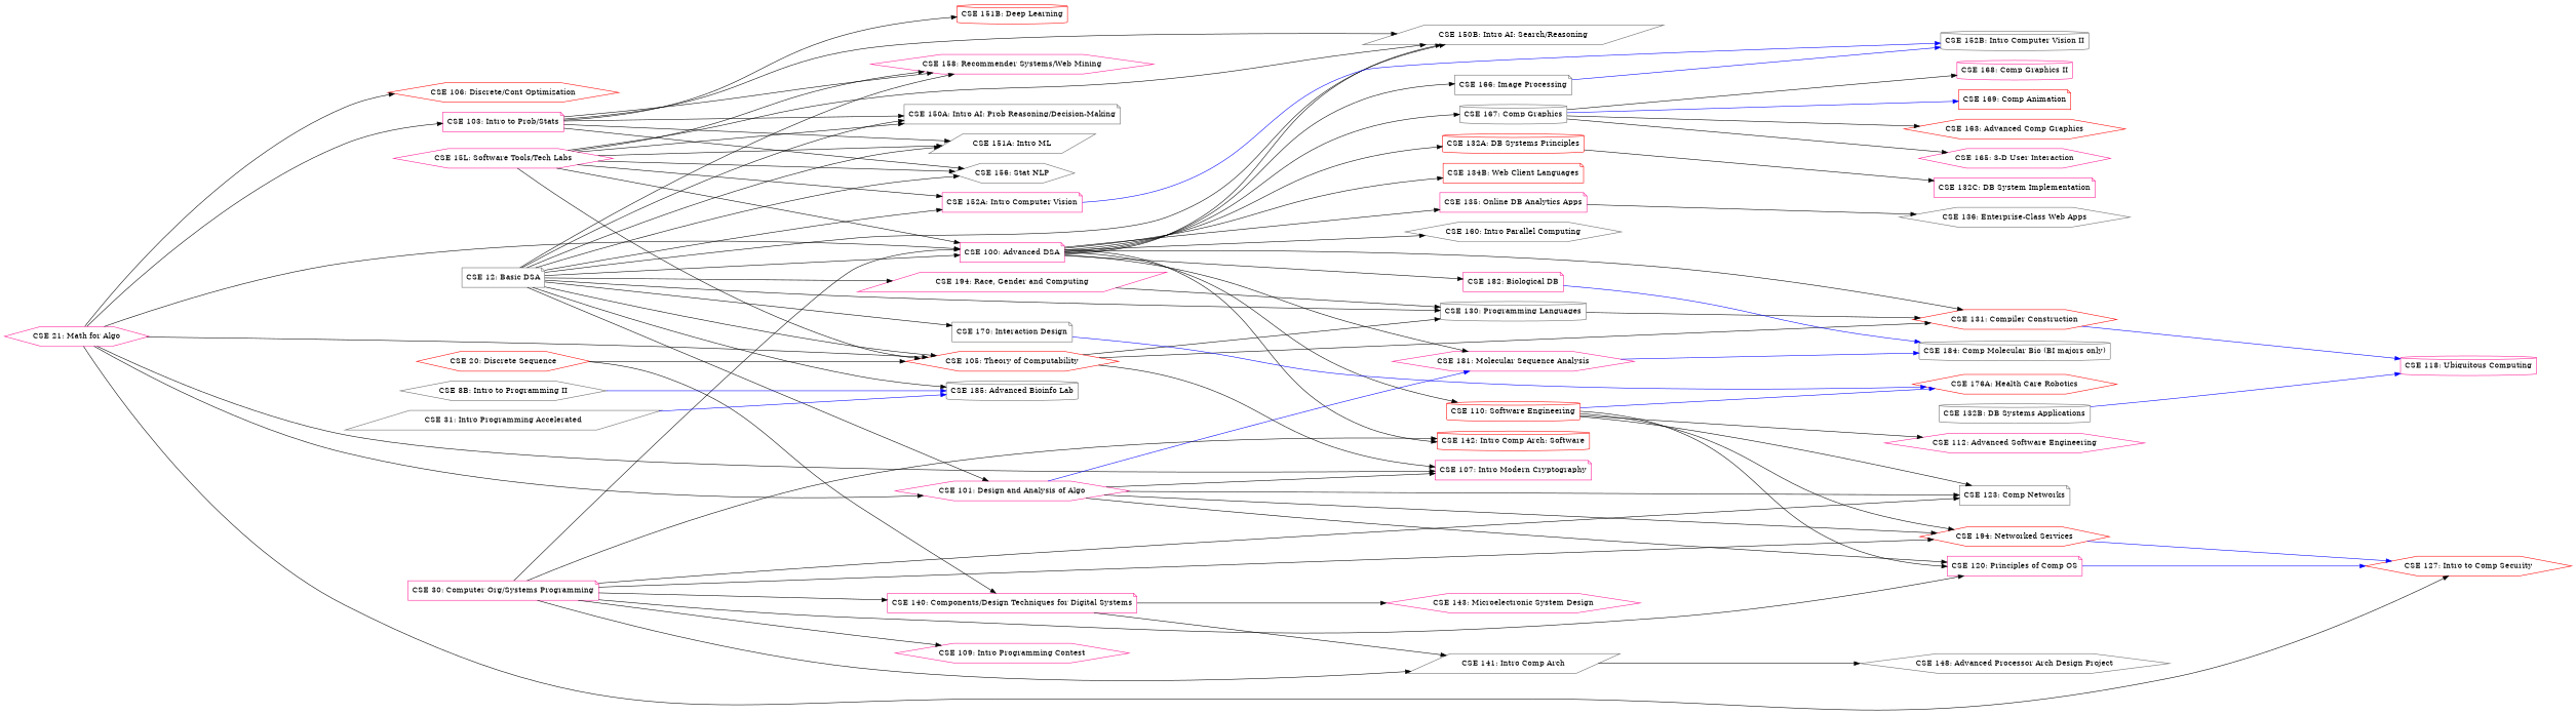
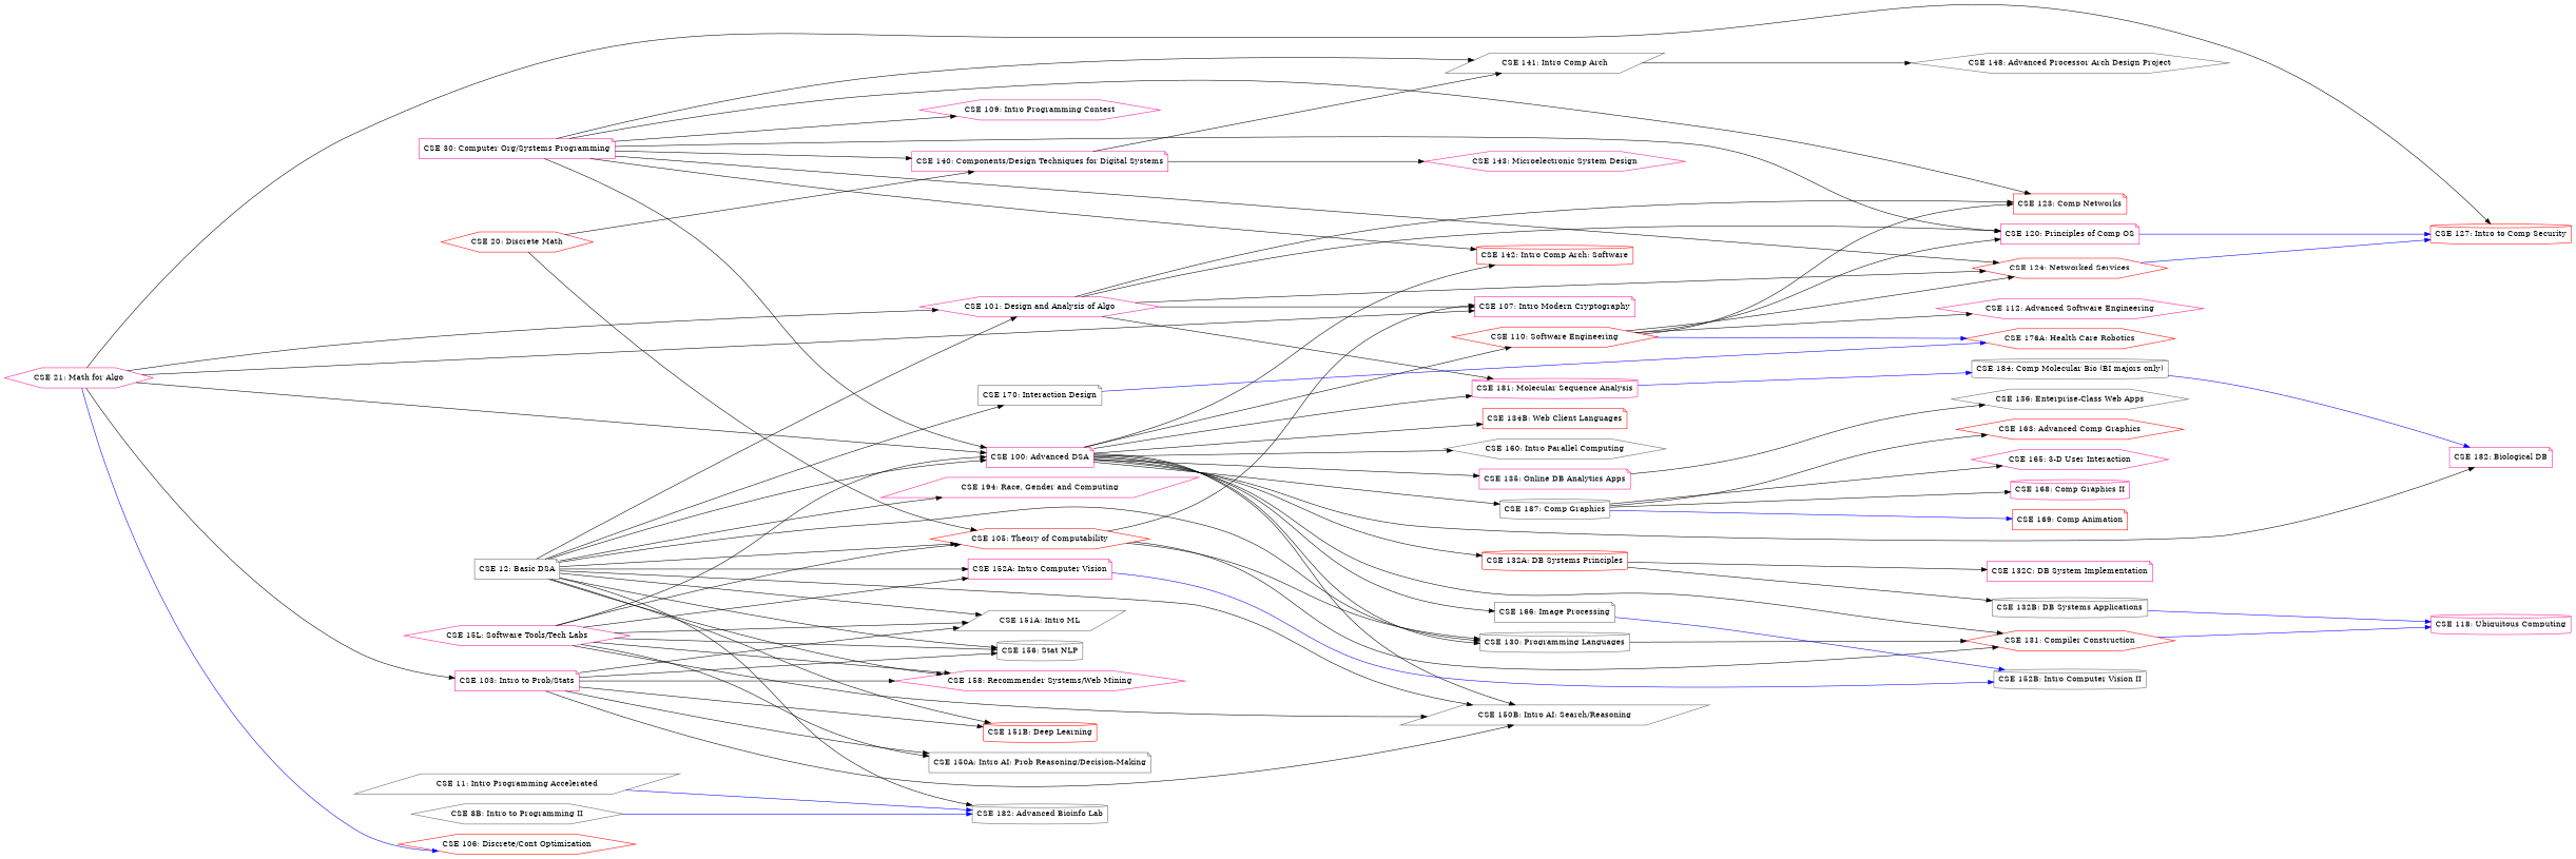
  digraph {
    rankdir=LR
    ranksep=5
    node [color=deeppink shape=hexagon]
    "CSE 100: Advanced DSA" [shape=note]
    "CSE 21: Math for Algo"
    "CSE 101: Design and Analysis of Algo"
    "CSE 103: Intro to Prob/Stats" [shape=note]
    "CSE 105: Theory of Computability" [color=red]
    "CSE 106: Discrete/Cont Optimization" [color=red]
    "CSE 107: Intro Modern Cryptography" [shape=note]
-   "CSE 127: Intro to Comp Security" [color=red]
+   "CSE 127: Intro to Comp Security" [color=red shape=cylinder]
    "CSE 130: Programming Languages" [color=gray40 shape=cylinder]
    "CSE 150B: Intro AI: Search/Reasoning" [color=gray40 shape=parallelogram]
    "CSE 142: Intro Comp Arch: Software" [color=red shape=cylinder]
-   "CSE 110: Software Engineering" [color=red shape=cylinder]
+   "CSE 110: Software Engineering" [color=red]
    "CSE 131: Compiler Construction" [color=red]
    "CSE 132A: DB Systems Principles" [color=red shape=cylinder]
    "CSE 134B: Web Client Languages" [color=red shape=note]
    "CSE 135: Online DB Analytics Apps" [shape=note]
    "CSE 160: Intro Parallel Computing" [color=gray40]
    "CSE 166: Image Processing" [color=gray40 shape=note]
-   "CSE 167: Comp Graphics" [color=gray40 shape=cylinder]
-   "CSE 181: Molecular Sequence Analysis"
+   "CSE 167: Comp Graphics" [color=gray40 shape=cylinder label="CSE 187: Comp Graphics"]
+   "CSE 181: Molecular Sequence Analysis" [shape=cylinder]
    "CSE 182: Biological DB" [shape=note]
    "CSE 120: Principles of Comp OS" [shape=note]
-   "CSE 123: Comp Networks" [color=gray40 shape=note]
-   "CSE 124: Networked Services" [color=red label="CSE 194: Networked Services"]
+   "CSE 123: Comp Networks" [color=red shape=note]
+   "CSE 124: Networked Services" [color=red]
    "CSE 150A: Intro AI: Prob Reasoning/Decision-Making" [color=gray40 shape=note]
    "CSE 151A: Intro ML" [color=gray40 shape=parallelogram]
-   "CSE 156: Stat NLP" [color=gray40]
+   "CSE 156: Stat NLP" [color=gray40 shape=cylinder]
    "CSE 158: Recommender Systems/Web Mining"
    "CSE 151B: Deep Learning" [color=red shape=cylinder]
    "CSE 176A: Health Care Robotics" [color=red]
    "CSE 112: Advanced Software Engineering"
    "CSE 118: Ubiquitous Computing" [shape=cylinder]
    "CSE 132B: DB Systems Applications" [color=gray40 shape=cylinder]
    "CSE 132C: DB System Implementation" [shape=note]
    "CSE 136: Enterprise-Class Web Apps" [color=gray40]
    "CSE 152B: Intro Computer Vision II" [color=gray40 shape=cylinder]
    "CSE 163: Advanced Comp Graphics" [color=red]
    "CSE 165: 3-D User Interaction"
    "CSE 168: Comp Graphics II" [shape=cylinder]
    "CSE 169: Comp Animation" [color=red shape=note]
    "CSE 184: Comp Molecular Bio (BI majors only)" [color=gray40 shape=cylinder]
    "CSE 12: Basic DSA" [color=gray40 shape=note]
    "CSE 152A: Intro Computer Vision" [shape=note]
    "CSE 170: Interaction Design" [color=gray40 shape=note]
-   "CSE 185: Advanced Bioinfo Lab" [color=gray40 shape=cylinder]
+   "CSE 185: Advanced Bioinfo Lab" [color=gray40 shape=cylinder label="CSE 182: Advanced Bioinfo Lab"]
    "CSE 194: Race, Gender and Computing" [shape=parallelogram]
    "CSE 15L: Software Tools/Tech Labs"
    "CSE 30: Computer Org/Systems Programming" [shape=note]
    "CSE 109: Intro Programming Contest"
    "CSE 140: Components/Design Techniques for Digital Systems" [shape=note]
    "CSE 141: Intro Comp Arch" [color=gray40 shape=parallelogram]
    "CSE 143: Microelectronic System Design"
    "CSE 148: Advanced Processor Arch Design Project" [color=gray40]
-   "CSE 20: Discrete Math" [color=red label="CSE 20: Discrete Sequence"]
-   "CSE 11: Intro Programming Accelerated" [color=gray40 shape=parallelogram label="CSE 31: Intro Programming Accelerated"]
+   "CSE 20: Discrete Math" [color=red]
+   "CSE 11: Intro Programming Accelerated" [color=gray40 shape=parallelogram]
    "CSE 8B: Intro to Programming II" [color=gray40]
-   "CSE 194: Race, Gender and Computing" -> "CSE 130: Programming Languages"
+   "CSE 100: Advanced DSA" -> "CSE 130: Programming Languages"
    "CSE 100: Advanced DSA" -> "CSE 150B: Intro AI: Search/Reasoning"
    "CSE 100: Advanced DSA" -> "CSE 142: Intro Comp Arch: Software"
    "CSE 100: Advanced DSA" -> "CSE 110: Software Engineering"
    "CSE 100: Advanced DSA" -> "CSE 131: Compiler Construction"
    "CSE 100: Advanced DSA" -> "CSE 132A: DB Systems Principles"
    "CSE 100: Advanced DSA" -> "CSE 134B: Web Client Languages"
    "CSE 100: Advanced DSA" -> "CSE 135: Online DB Analytics Apps"
    "CSE 100: Advanced DSA" -> "CSE 160: Intro Parallel Computing"
    "CSE 100: Advanced DSA" -> "CSE 166: Image Processing"
    "CSE 100: Advanced DSA" -> "CSE 167: Comp Graphics"
    "CSE 100: Advanced DSA" -> "CSE 181: Molecular Sequence Analysis"
    "CSE 100: Advanced DSA" -> "CSE 182: Biological DB"
    "CSE 21: Math for Algo" -> "CSE 100: Advanced DSA"
    "CSE 21: Math for Algo" -> "CSE 101: Design and Analysis of Algo"
    "CSE 21: Math for Algo" -> "CSE 103: Intro to Prob/Stats"
-   "CSE 21: Math for Algo" -> "CSE 105: Theory of Computability"
-   "CSE 21: Math for Algo" -> "CSE 106: Discrete/Cont Optimization"
+   "CSE 21: Math for Algo" -> "CSE 106: Discrete/Cont Optimization" [color=blue]
    "CSE 21: Math for Algo" -> "CSE 107: Intro Modern Cryptography"
    "CSE 21: Math for Algo" -> "CSE 127: Intro to Comp Security"
    "CSE 101: Design and Analysis of Algo" -> "CSE 107: Intro Modern Cryptography"
-   "CSE 101: Design and Analysis of Algo" -> "CSE 181: Molecular Sequence Analysis" [color=blue]
+   "CSE 101: Design and Analysis of Algo" -> "CSE 181: Molecular Sequence Analysis"
    "CSE 101: Design and Analysis of Algo" -> "CSE 120: Principles of Comp OS"
    "CSE 101: Design and Analysis of Algo" -> "CSE 123: Comp Networks"
    "CSE 101: Design and Analysis of Algo" -> "CSE 124: Networked Services"
    "CSE 103: Intro to Prob/Stats" -> "CSE 150B: Intro AI: Search/Reasoning"
    "CSE 103: Intro to Prob/Stats" -> "CSE 150A: Intro AI: Prob Reasoning/Decision-Making"
    "CSE 103: Intro to Prob/Stats" -> "CSE 151A: Intro ML"
    "CSE 103: Intro to Prob/Stats" -> "CSE 156: Stat NLP"
    "CSE 103: Intro to Prob/Stats" -> "CSE 158: Recommender Systems/Web Mining"
    "CSE 103: Intro to Prob/Stats" -> "CSE 151B: Deep Learning"
    "CSE 105: Theory of Computability" -> "CSE 107: Intro Modern Cryptography"
    "CSE 105: Theory of Computability" -> "CSE 130: Programming Languages"
    "CSE 105: Theory of Computability" -> "CSE 131: Compiler Construction"
    "CSE 130: Programming Languages" -> "CSE 131: Compiler Construction"
    "CSE 110: Software Engineering" -> "CSE 120: Principles of Comp OS"
    "CSE 110: Software Engineering" -> "CSE 123: Comp Networks"
    "CSE 110: Software Engineering" -> "CSE 124: Networked Services"
    "CSE 110: Software Engineering" -> "CSE 176A: Health Care Robotics" [color=blue]
    "CSE 110: Software Engineering" -> "CSE 112: Advanced Software Engineering"
    "CSE 131: Compiler Construction" -> "CSE 118: Ubiquitous Computing" [color=blue]
+   "CSE 132A: DB Systems Principles" -> "CSE 132B: DB Systems Applications"
    "CSE 132A: DB Systems Principles" -> "CSE 132C: DB System Implementation"
    "CSE 135: Online DB Analytics Apps" -> "CSE 136: Enterprise-Class Web Apps"
    "CSE 166: Image Processing" -> "CSE 152B: Intro Computer Vision II" [color=blue]
    "CSE 167: Comp Graphics" -> "CSE 163: Advanced Comp Graphics"
    "CSE 167: Comp Graphics" -> "CSE 165: 3-D User Interaction"
    "CSE 167: Comp Graphics" -> "CSE 168: Comp Graphics II"
    "CSE 167: Comp Graphics" -> "CSE 169: Comp Animation" [color=blue]
    "CSE 181: Molecular Sequence Analysis" -> "CSE 184: Comp Molecular Bio (BI majors only)" [color=blue]
-   "CSE 182: Biological DB" -> "CSE 184: Comp Molecular Bio (BI majors only)" [color=blue]
+   "CSE 184: Comp Molecular Bio (BI majors only)" -> "CSE 182: Biological DB" [color=blue]
    "CSE 120: Principles of Comp OS" -> "CSE 127: Intro to Comp Security" [color=blue]
    "CSE 124: Networked Services" -> "CSE 127: Intro to Comp Security" [color=blue]
    "CSE 132B: DB Systems Applications" -> "CSE 118: Ubiquitous Computing" [color=blue]
    "CSE 12: Basic DSA" -> "CSE 100: Advanced DSA"
    "CSE 12: Basic DSA" -> "CSE 101: Design and Analysis of Algo"
    "CSE 12: Basic DSA" -> "CSE 105: Theory of Computability"
    "CSE 12: Basic DSA" -> "CSE 130: Programming Languages"
    "CSE 12: Basic DSA" -> "CSE 150B: Intro AI: Search/Reasoning"
-   "CSE 12: Basic DSA" -> "CSE 150A: Intro AI: Prob Reasoning/Decision-Making"
+   "CSE 12: Basic DSA" -> "CSE 151B: Deep Learning"
    "CSE 12: Basic DSA" -> "CSE 151A: Intro ML"
    "CSE 12: Basic DSA" -> "CSE 156: Stat NLP"
    "CSE 12: Basic DSA" -> "CSE 158: Recommender Systems/Web Mining"
    "CSE 12: Basic DSA" -> "CSE 152A: Intro Computer Vision"
    "CSE 12: Basic DSA" -> "CSE 170: Interaction Design"
    "CSE 12: Basic DSA" -> "CSE 185: Advanced Bioinfo Lab"
    "CSE 12: Basic DSA" -> "CSE 194: Race, Gender and Computing"
    "CSE 152A: Intro Computer Vision" -> "CSE 152B: Intro Computer Vision II" [color=blue]
    "CSE 170: Interaction Design" -> "CSE 176A: Health Care Robotics" [color=blue]
    "CSE 15L: Software Tools/Tech Labs" -> "CSE 100: Advanced DSA"
    "CSE 15L: Software Tools/Tech Labs" -> "CSE 105: Theory of Computability"
    "CSE 15L: Software Tools/Tech Labs" -> "CSE 150B: Intro AI: Search/Reasoning"
    "CSE 15L: Software Tools/Tech Labs" -> "CSE 150A: Intro AI: Prob Reasoning/Decision-Making"
    "CSE 15L: Software Tools/Tech Labs" -> "CSE 151A: Intro ML"
    "CSE 15L: Software Tools/Tech Labs" -> "CSE 156: Stat NLP"
    "CSE 15L: Software Tools/Tech Labs" -> "CSE 158: Recommender Systems/Web Mining"
    "CSE 15L: Software Tools/Tech Labs" -> "CSE 152A: Intro Computer Vision"
    "CSE 30: Computer Org/Systems Programming" -> "CSE 100: Advanced DSA"
    "CSE 30: Computer Org/Systems Programming" -> "CSE 142: Intro Comp Arch: Software"
    "CSE 30: Computer Org/Systems Programming" -> "CSE 120: Principles of Comp OS"
    "CSE 30: Computer Org/Systems Programming" -> "CSE 123: Comp Networks"
    "CSE 30: Computer Org/Systems Programming" -> "CSE 124: Networked Services"
    "CSE 30: Computer Org/Systems Programming" -> "CSE 109: Intro Programming Contest"
    "CSE 30: Computer Org/Systems Programming" -> "CSE 140: Components/Design Techniques for Digital Systems"
    "CSE 30: Computer Org/Systems Programming" -> "CSE 141: Intro Comp Arch"
    "CSE 140: Components/Design Techniques for Digital Systems" -> "CSE 141: Intro Comp Arch"
    "CSE 140: Components/Design Techniques for Digital Systems" -> "CSE 143: Microelectronic System Design"
    "CSE 141: Intro Comp Arch" -> "CSE 148: Advanced Processor Arch Design Project"
    "CSE 20: Discrete Math" -> "CSE 105: Theory of Computability"
    "CSE 20: Discrete Math" -> "CSE 140: Components/Design Techniques for Digital Systems"
    "CSE 11: Intro Programming Accelerated" -> "CSE 185: Advanced Bioinfo Lab" [color=blue]
    "CSE 8B: Intro to Programming II" -> "CSE 185: Advanced Bioinfo Lab" [color=blue]
  }
